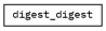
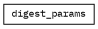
  digraph {
    rankdir=LR
    fontname="IBM Plex Mono"
-   n1 [color=black fillcolor=white fontname="IBM Plex Mono" fontsize=10 height=0.2 label=digest_digest shape=record style=filled width=0.4]
+   n1 [color=black fillcolor=white fontname="IBM Plex Mono" fontsize=10 height=0.2 label=digest_params shape=record style=filled width=0.4]
  }
